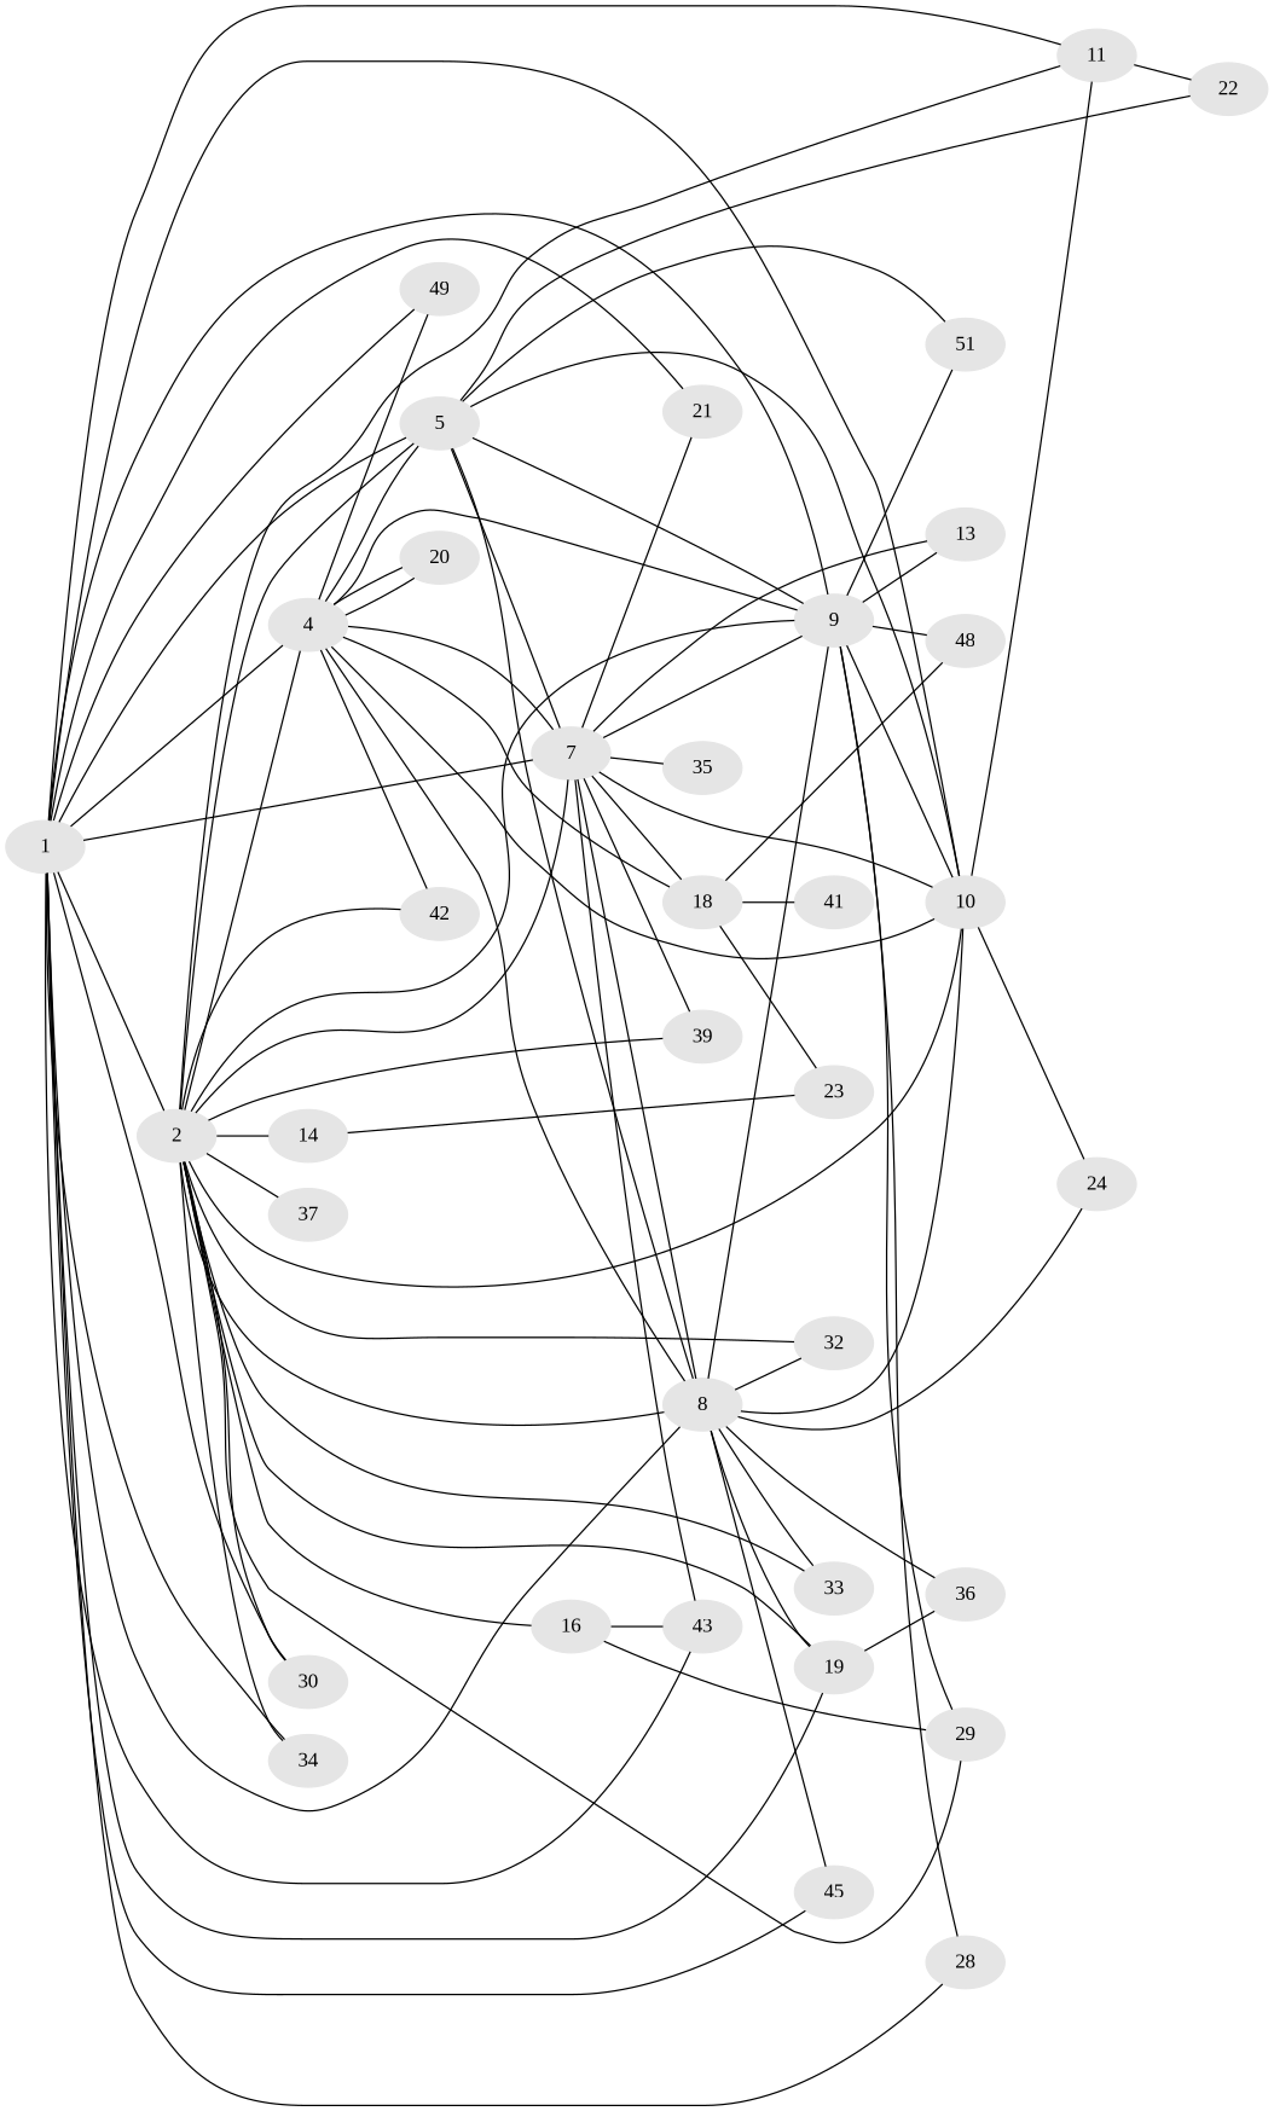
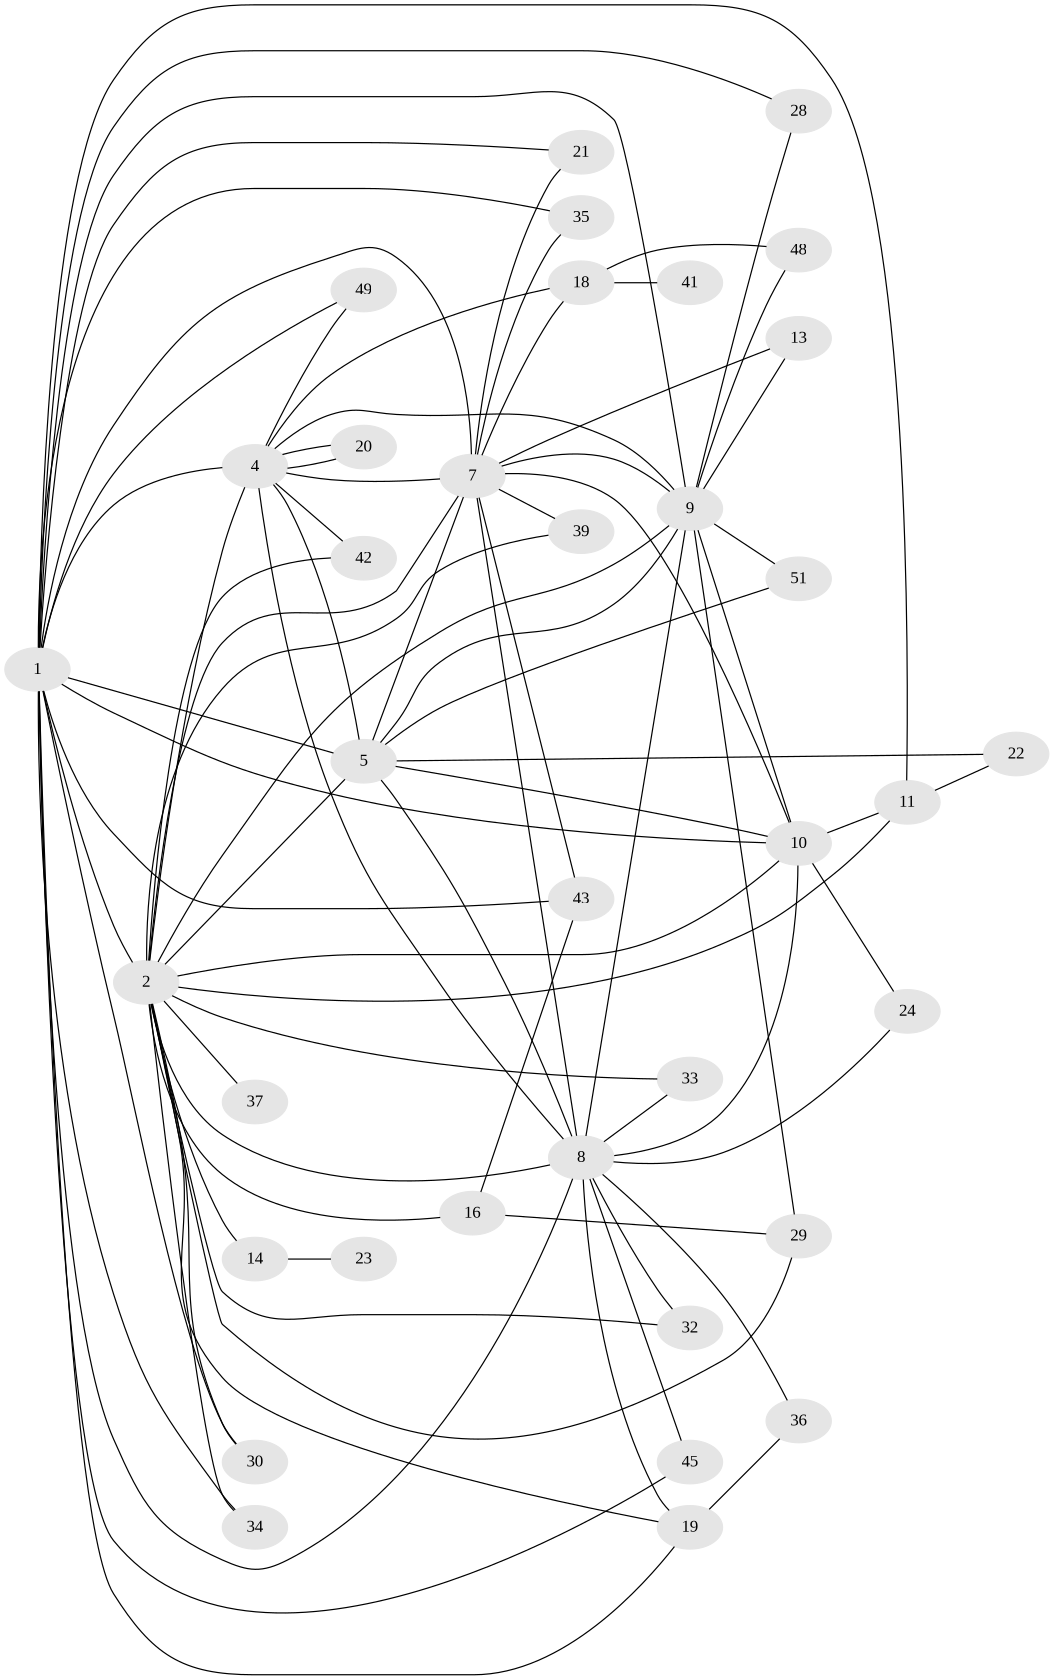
  graph {
    fontname="Liberation Serif"
    rankdir=LR
    node [color=gray90 fontname="Liberation Serif" style=filled]
    edge [fontname="Liberation Serif"]
    1 [super="+3"]
    2 [super="+6"]
    4 [super="+27"]
    5 [super="+40"]
    7 [super="+44"]
    8 [super="+12"]
    9 [super="+38"]
    10 [super="+46"]
    11 [super="+17"]
    19 [super="+31"]
    21
    28
    30
    34
    35
    43 [super="+47"]
    45
    49
    14 [super="+15"]
    16
    29
    32
    33
    37
    39
    42
    18 [super="+23"]
    20 [super="+50"]
    22
    51
    13 [super="+25"]
    24
    36
    48
    n35 [label=23]
    41
    1 -- 2 [weight=4]
    1 -- 4 [weight=2]
    1 -- 5 [weight=2]
    1 -- 7 [weight=2]
    1 -- 8 [weight=2]
    1 -- 9 [weight=2]
    1 -- 10 [weight=2]
    1 -- 11
    1 -- 19
    1 -- 21
    1 -- 28
    1 -- 30
    1 -- 34
+   1 -- 35
    1 -- 43
    1 -- 45
    1 -- 49
    2 -- 4 [weight=2]
    2 -- 5 [weight=2]
    2 -- 7 [weight=2]
    2 -- 8 [weight=3]
    2 -- 9 [weight=2]
    2 -- 10 [weight=3]
    2 -- 11
    2 -- 19
    2 -- 30
    2 -- 34
    2 -- 14 [weight=3]
    2 -- 16 [weight=2]
    2 -- 29
    2 -- 32
    2 -- 33
    2 -- 37 [weight=2]
    2 -- 39
    2 -- 42
    4 -- 5
    4 -- 7 [weight=2]
    4 -- 8
    4 -- 9 [weight=2]
-   4 -- 10
    4 -- 49
    4 -- 42
    4 -- 18
    4 -- 20 [weight=2]
    4 -- 20
    5 -- 7
    5 -- 8
    5 -- 9 [weight=2]
    5 -- 10
    5 -- 22
    5 -- 51
    7 -- 8
    7 -- 9
    7 -- 10
    7 -- 21
    7 -- 35
    7 -- 43
    7 -- 39
    7 -- 18
    7 -- 13 [weight=2]
    8 -- 9
    8 -- 10
    8 -- 19
    8 -- 45
    8 -- 32
    8 -- 33
    8 -- 24
    8 -- 36
    9 -- 10
    9 -- 28
    9 -- 29
    9 -- 51
    9 -- 13
    9 -- 48
    10 -- 11
    10 -- 24
    11 -- 22
    19 -- 36
    14 -- n35
    16 -- 43
    16 -- 29
    18 -- 48
-   18 -- n35
    18 -- 41
  }
